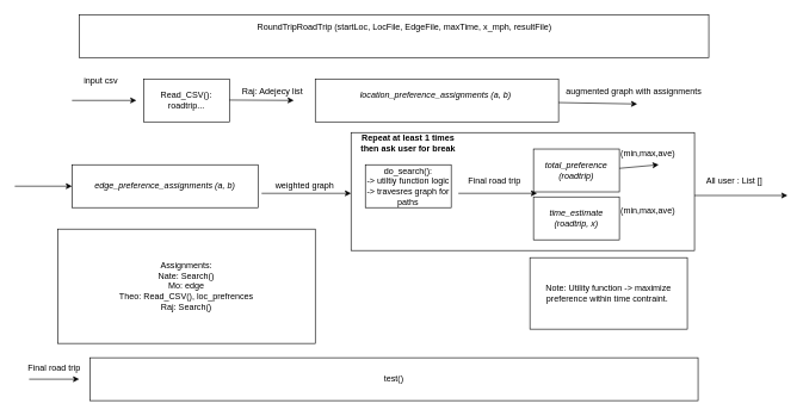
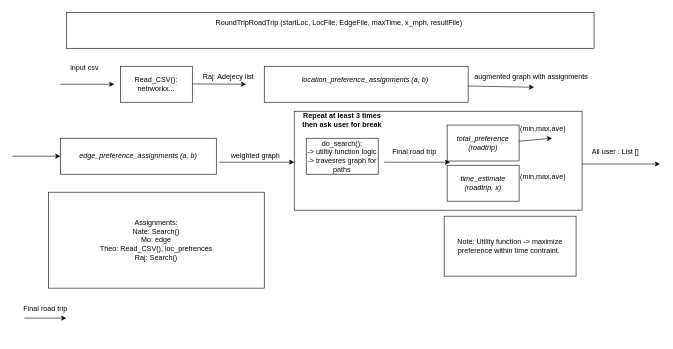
  <mxCell id="0" />
  <mxCell id="1" parent="0" />
  <mxCell id="2" value="" style="rounded=0;whiteSpace=wrap;html=1;" vertex="1" parent="1"><mxGeometry x="490" y="185" width="480" height="165" as="geometry" /></mxCell>
- <mxCell id="3" value="Read_CSV():&lt;br&gt;roadtrip..." style="whiteSpace=wrap;html=1;" vertex="1" parent="1"><mxGeometry x="200" y="110" width="120" height="60" as="geometry" /></mxCell>
+ <mxCell id="3" value="Read_CSV():&lt;br&gt;netrworkx..." style="whiteSpace=wrap;html=1;" vertex="1" parent="1"><mxGeometry x="200" y="110" width="120" height="60" as="geometry" /></mxCell>
  <mxCell id="4" value="" style="endArrow=classic;html=1;rounded=0;" edge="1" parent="1"><mxGeometry width="50" height="50" relative="1" as="geometry"><mxPoint x="100" y="140" as="sourcePoint" /><mxPoint x="190" y="140" as="targetPoint" /></mxGeometry></mxCell>
  <mxCell id="5" value="input csv&lt;br&gt;" style="text;html=1;align=center;verticalAlign=middle;resizable=0;points=[];autosize=1;strokeColor=none;fillColor=none;" vertex="1" parent="1"><mxGeometry x="105" y="98" width="70" height="30" as="geometry" /></mxCell>
  <mxCell id="6" value="" style="edgeStyle=none;orthogonalLoop=1;jettySize=auto;html=1;rounded=0;" edge="1" parent="1"><mxGeometry width="100" relative="1" as="geometry"><mxPoint x="320" y="139.5" as="sourcePoint" /><mxPoint x="410" y="140" as="targetPoint" /><Array as="points" /></mxGeometry></mxCell>
  <mxCell id="7" value="Raj: Adejecy list" style="text;html=1;align=center;verticalAlign=middle;resizable=0;points=[];autosize=1;strokeColor=none;fillColor=none;" vertex="1" parent="1"><mxGeometry x="320" y="113" width="120" height="30" as="geometry" /></mxCell>
  <mxCell id="8" value="&lt;em&gt;location_preference_assignments (a, b)&amp;nbsp;&lt;br&gt;&lt;br&gt;&lt;/em&gt;" style="rounded=0;whiteSpace=wrap;html=1;" vertex="1" parent="1"><mxGeometry x="440" y="110" width="340" height="60" as="geometry" /></mxCell>
  <mxCell id="9" value="" style="endArrow=classic;html=1;rounded=0;" edge="1" parent="1"><mxGeometry width="50" height="50" relative="1" as="geometry"><mxPoint x="780" y="143" as="sourcePoint" /><mxPoint x="890" y="145" as="targetPoint" /></mxGeometry></mxCell>
  <mxCell id="10" value="augmented graph with assignments" style="text;html=1;align=center;verticalAlign=middle;resizable=0;points=[];autosize=1;strokeColor=none;fillColor=none;" vertex="1" parent="1"><mxGeometry x="780" y="113" width="210" height="30" as="geometry" /></mxCell>
  <mxCell id="11" value="&lt;em&gt;edge_preference_assignments (a, b)&lt;/em&gt; " style="rounded=0;whiteSpace=wrap;html=1;" vertex="1" parent="1"><mxGeometry x="100" y="230" width="260" height="60" as="geometry" /></mxCell>
  <mxCell id="12" value="" style="endArrow=classic;html=1;rounded=0;entryX=0;entryY=0.5;entryDx=0;entryDy=0;" edge="1" parent="1" target="11"><mxGeometry width="50" height="50" relative="1" as="geometry"><mxPoint x="20" y="260" as="sourcePoint" /><mxPoint x="70" y="220" as="targetPoint" /></mxGeometry></mxCell>
  <mxCell id="13" value="" style="endArrow=classic;html=1;rounded=0;" edge="1" parent="1"><mxGeometry width="50" height="50" relative="1" as="geometry"><mxPoint x="365" y="270" as="sourcePoint" /><mxPoint x="490" y="270" as="targetPoint" /></mxGeometry></mxCell>
  <mxCell id="14" value="weighted graph" style="text;html=1;align=center;verticalAlign=middle;resizable=0;points=[];autosize=1;strokeColor=none;fillColor=none;" vertex="1" parent="1"><mxGeometry x="370" y="245" width="110" height="30" as="geometry" /></mxCell>
  <mxCell id="15" value="&lt;em&gt;total_preference (roadtrip)&lt;/em&gt;" style="rounded=0;whiteSpace=wrap;html=1;" vertex="1" parent="1"><mxGeometry x="745" y="208" width="120" height="60" as="geometry" /></mxCell>
  <mxCell id="16" value="&lt;em&gt;time_estimate (roadtrip, x)&lt;/em&gt;" style="rounded=0;whiteSpace=wrap;html=1;" vertex="1" parent="1"><mxGeometry x="745" y="275" width="120" height="60" as="geometry" /></mxCell>
  <mxCell id="17" value="&lt;p style=&quot;padding-left: 30px&quot;&gt;RoundTripRoadTrip (startLoc, LocFile, EdgeFile, maxTime, x_mph, resultFile)&lt;/p&gt;&lt;br/&gt;&lt;p&gt;&lt;/p&gt;" style="rounded=0;whiteSpace=wrap;html=1;" vertex="1" parent="1"><mxGeometry x="110" y="20" width="880" height="60" as="geometry" /></mxCell>
- <mxCell id="18" value="test()" style="rounded=0;whiteSpace=wrap;html=1;" vertex="1" parent="1"><mxGeometry x="125" y="500" width="850" height="60" as="geometry" /></mxCell>
  <mxCell id="19" value="Note: Utility function -&amp;gt; maximize preference within time contraint.&amp;nbsp;" style="rounded=0;whiteSpace=wrap;html=1;" vertex="1" parent="1"><mxGeometry x="740" y="360" width="220" height="100" as="geometry" /></mxCell>
  <mxCell id="20" value="do_search():&lt;br&gt;-&amp;gt; utiltiy function logic&lt;br&gt;-&amp;gt; travesres graph for paths" style="rounded=0;whiteSpace=wrap;html=1;" vertex="1" parent="1"><mxGeometry x="510" y="230" width="120" height="60" as="geometry" /></mxCell>
  <mxCell id="21" value="" style="endArrow=classic;html=1;rounded=0;" edge="1" parent="1"><mxGeometry width="50" height="50" relative="1" as="geometry"><mxPoint x="640" y="270" as="sourcePoint" /><mxPoint x="750" y="270" as="targetPoint" /></mxGeometry></mxCell>
  <mxCell id="22" value="Final road trip" style="text;html=1;align=center;verticalAlign=middle;resizable=0;points=[];autosize=1;strokeColor=none;fillColor=none;" vertex="1" parent="1"><mxGeometry x="640" y="238" width="100" height="30" as="geometry" /></mxCell>
  <mxCell id="23" value="" style="endArrow=classic;html=1;rounded=0;" edge="1" parent="1"><mxGeometry width="50" height="50" relative="1" as="geometry"><mxPoint x="40" y="530" as="sourcePoint" /><mxPoint x="110" y="530" as="targetPoint" /></mxGeometry></mxCell>
  <mxCell id="24" value="Final road trip" style="text;html=1;align=center;verticalAlign=middle;resizable=0;points=[];autosize=1;strokeColor=none;fillColor=none;" vertex="1" parent="1"><mxGeometry x="25" y="500" width="100" height="30" as="geometry" /></mxCell>
- <mxCell id="25" value="Repeat at least 1 times then ask user for break" style="text;html=1;strokeColor=none;fillColor=none;align=center;verticalAlign=middle;whiteSpace=wrap;rounded=0;fontStyle=1" vertex="1" parent="1"><mxGeometry x="495" y="185" width="150" height="30" as="geometry" /></mxCell>
+ <mxCell id="25" value="Repeat at least 3 times then ask user for break" style="text;html=1;strokeColor=none;fillColor=none;align=center;verticalAlign=middle;whiteSpace=wrap;rounded=0;fontStyle=1" vertex="1" parent="1"><mxGeometry x="495" y="185" width="150" height="30" as="geometry" /></mxCell>
  <mxCell id="26" value="" style="endArrow=classic;html=1;rounded=0;" edge="1" parent="1"><mxGeometry width="50" height="50" relative="1" as="geometry"><mxPoint x="970" y="273" as="sourcePoint" /><mxPoint x="1100" y="273" as="targetPoint" /></mxGeometry></mxCell>
  <mxCell id="27" value="" style="endArrow=classic;html=1;rounded=0;" edge="1" parent="1"><mxGeometry width="50" height="50" relative="1" as="geometry"><mxPoint x="865" y="235" as="sourcePoint" /><mxPoint x="920" y="230" as="targetPoint" /></mxGeometry></mxCell>
  <mxCell id="28" value="(min,max,ave)" style="text;html=1;strokeColor=none;fillColor=none;align=center;verticalAlign=middle;whiteSpace=wrap;rounded=0;" vertex="1" parent="1"><mxGeometry x="875" y="200" width="60" height="30" as="geometry" /></mxCell>
  <mxCell id="29" value="(min,max,ave)" style="text;html=1;strokeColor=none;fillColor=none;align=center;verticalAlign=middle;whiteSpace=wrap;rounded=0;" vertex="1" parent="1"><mxGeometry x="875" y="280" width="60" height="30" as="geometry" /></mxCell>
  <mxCell id="30" value="All user : List []&amp;nbsp;" style="text;html=1;strokeColor=none;fillColor=none;align=center;verticalAlign=middle;whiteSpace=wrap;rounded=0;" vertex="1" parent="1"><mxGeometry x="975" y="238" width="105" height="30" as="geometry" /></mxCell>
  <mxCell id="31" value="Assignments:&lt;br&gt;Nate: Search()&lt;br&gt;Mo: edge&lt;br&gt;Theo: Read_CSV(), loc_prefrences&lt;br&gt;Raj: Search()" style="rounded=0;whiteSpace=wrap;html=1;" vertex="1" parent="1"><mxGeometry x="80" y="320" width="360" height="160" as="geometry" /></mxCell>
